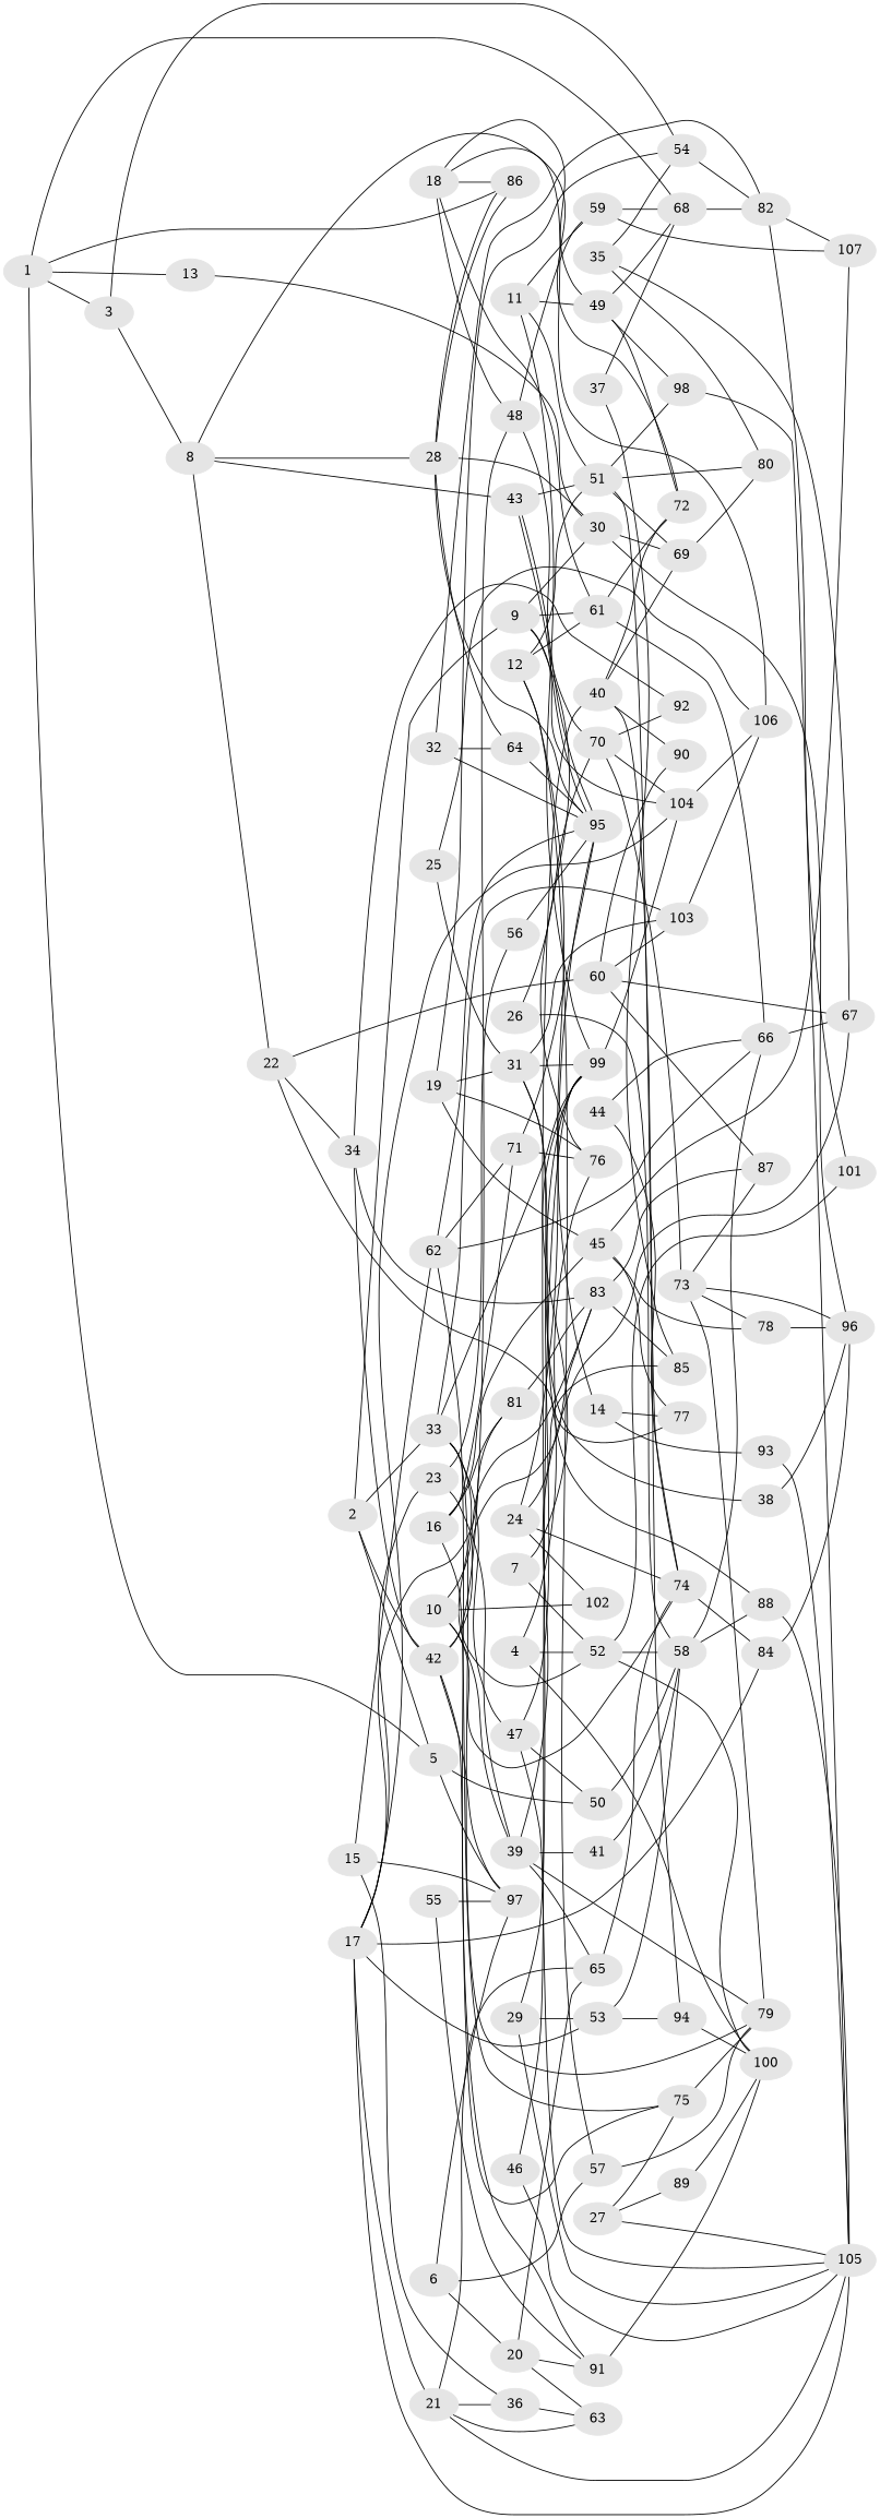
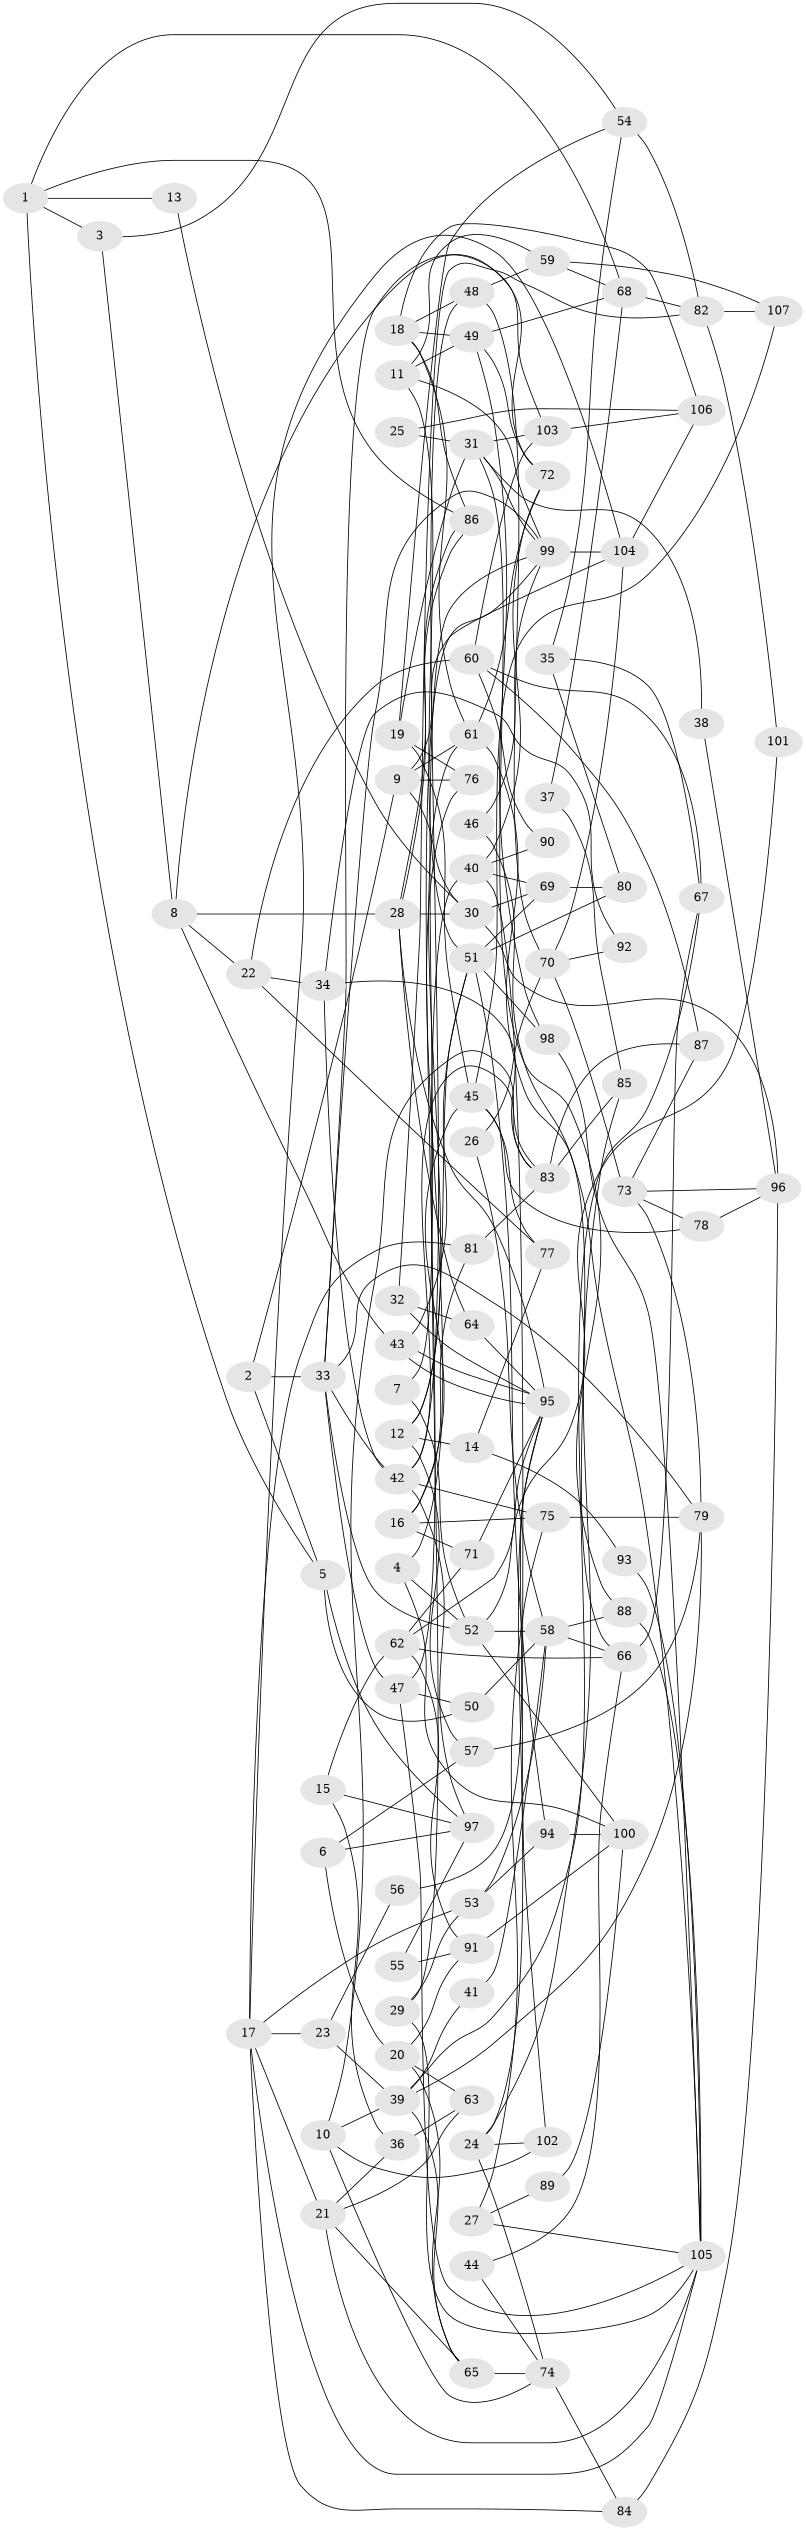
  graph {
    rankdir=LR
    node [color=gray90 style=filled]
    1
    3
    5
    13
    68
    86
    8
    54
    50
    97
    30
    82
    2
    9
    33
    42
    76
    61
    104
    52
    99
    103
    47
    79
    83
    75
    48
    22
    43
    72
    28
    4
    100
    58
    101
    6
    20
    57
    63
    65
    91
    7
    18
    49
    106
    77
    34
    60
    51
    95
    69
    96
    66
    10
    39
    74
    102
    67
    41
    84
    85
    87
    11
    59
    98
    80
    94
    107
    12
    14
    93
    105
    15
    36
    62
    71
    16
    45
    81
    78
    17
    21
    23
    53
    56
    70
    19
    31
    38
    88
    92
    90
    24
    25
    26
    73
    27
    89
    64
    29
    40
    32
    35
    37
    44
    46
    55
    1 -- 3
    1 -- 5
    1 -- 13
    1 -- 68
    1 -- 86
    3 -- 8
    3 -- 54
    5 -- 50
    5 -- 97
    13 -- 30
    68 -- 82
    8 -- 22
    8 -- 43
    8 -- 72
    8 -- 28
    54 -- 82
    50 -- 58
    30 -- 69
    30 -- 96
    82 -- 101
    82 -- 107
    2 -- 5
    2 -- 9
    2 -- 33
-   2 -- 42
+   33 -- 42
    9 -- 30
    9 -- 76
    9 -- 61
    9 -- 104
    33 -- 52
    33 -- 99
    33 -- 103
    33 -- 47
    33 -- 79
    42 -- 97
    42 -- 83
    42 -- 75
    42 -- 48
    61 -- 72
    61 -- 66
    104 -- 106
    52 -- 100
    52 -- 58
    52 -- 101
    99 -- 104
    103 -- 106
    47 -- 50
    47 -- 99
    47 -- 105
    83 -- 85
    83 -- 87
    75 -- 79
    48 -- 59
    48 -- 70
    22 -- 77
    22 -- 34
    22 -- 60
    43 -- 51
    43 -- 95
    43 -- 95
    28 -- 86
    28 -- 86
    28 -- 30
    28 -- 95
    28 -- 64
    4 -- 76
    4 -- 52
    4 -- 100
    58 -- 66
    58 -- 88
    6 -- 97
    6 -- 20
    6 -- 57
    20 -- 63
    20 -- 65
    20 -- 91
    57 -- 79
    65 -- 74
    91 -- 100
    7 -- 52
    7 -- 99
    18 -- 86
    18 -- 61
    18 -- 48
    18 -- 49
    18 -- 106
    49 -- 68
    49 -- 72
    49 -- 98
    34 -- 42
    34 -- 83
    34 -- 92
    60 -- 103
    60 -- 67
    60 -- 87
    60 -- 90
    51 -- 69
    51 -- 98
    51 -- 80
    51 -- 94
    69 -- 80
    66 -- 67
    10 -- 83
    10 -- 39
    10 -- 74
    10 -- 102
    39 -- 79
    39 -- 65
    39 -- 67
    39 -- 41
    74 -- 84
    41 -- 58
    84 -- 96
    11 -- 99
    11 -- 49
    11 -- 51
    11 -- 59
    59 -- 68
    59 -- 107
    98 -- 105
    94 -- 100
    12 -- 61
    12 -- 57
    12 -- 51
    12 -- 14
    14 -- 77
    14 -- 93
    93 -- 105
    15 -- 97
    15 -- 36
    15 -- 62
    36 -- 63
    62 -- 91
    62 -- 95
    62 -- 66
    62 -- 71
-   71 -- 76
    71 -- 95
    16 -- 75
    16 -- 71
    16 -- 45
    16 -- 81
    45 -- 77
    45 -- 107
    45 -- 78
    81 -- 83
    78 -- 96
    17 -- 104
    17 -- 84
    17 -- 105
    17 -- 81
    17 -- 21
    17 -- 23
    17 -- 53
    21 -- 63
    21 -- 65
    21 -- 105
    21 -- 36
    23 -- 39
    23 -- 56
    53 -- 58
    53 -- 94
    56 -- 95
    70 -- 104
    70 -- 92
    70 -- 73
    19 -- 54
    19 -- 76
    19 -- 45
    19 -- 31
    31 -- 99
    31 -- 103
    31 -- 38
    31 -- 88
    38 -- 96
    88 -- 105
    24 -- 95
    24 -- 74
    24 -- 102
    24 -- 85
    25 -- 106
    25 -- 31
    26 -- 58
    26 -- 70
    73 -- 79
    73 -- 96
    73 -- 87
    73 -- 78
    27 -- 75
    27 -- 105
    27 -- 89
    89 -- 100
    64 -- 95
    29 -- 105
    29 -- 53
    29 -- 40
    40 -- 72
    40 -- 69
-   40 -- 74
+   40 -- 102
    40 -- 90
    32 -- 82
    32 -- 95
    32 -- 64
    35 -- 54
    35 -- 67
    35 -- 80
    37 -- 68
    37 -- 85
    44 -- 66
    44 -- 74
    46 -- 99
    46 -- 105
    55 -- 97
    55 -- 91
  }
